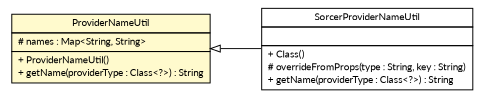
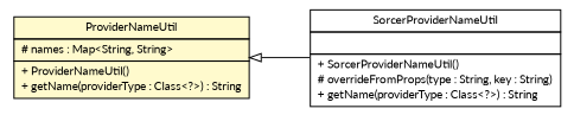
  digraph {
    nodesep=0.25
    ranksep=0.5
    rankdir=LR
    fontname=Lato
    node [fontcolor=black fontname=Lato fontsize=10.0 shape=plaintext]
-   n1 [label=<<table title="sorcer.util.SorcerProviderNameUtil" border="0" cellborder="1" cellspacing="0" cellpadding="2" port="p" href="./SorcerProviderNameUtil.html"> 		<tr><td><table border="0" cellspacing="0" cellpadding="1"> <tr><td align="center" balign="center"> SorcerProviderNameUtil </td></tr> 		</table></td></tr> 		<tr><td><table border="0" cellspacing="0" cellpadding="1"> <tr><td align="left" balign="left">  </td></tr> 		</table></td></tr> 		<tr><td><table border="0" cellspacing="0" cellpadding="1"> <tr><td align="left" balign="left"> + Class() </td></tr> <tr><td align="left" balign="left"> # overrideFromProps(type : String, key : String) </td></tr> <tr><td align="left" balign="left"> + getName(providerType : Class&lt;?&gt;) : String </td></tr> 		</table></td></tr> 		</table>>]
+   n1 [label=<<table title="sorcer.util.SorcerProviderNameUtil" border="0" cellborder="1" cellspacing="0" cellpadding="2" port="p" href="./SorcerProviderNameUtil.html"> 		<tr><td><table border="0" cellspacing="0" cellpadding="1"> <tr><td align="center" balign="center"> SorcerProviderNameUtil </td></tr> 		</table></td></tr> 		<tr><td><table border="0" cellspacing="0" cellpadding="1"> <tr><td align="left" balign="left">  </td></tr> 		</table></td></tr> 		<tr><td><table border="0" cellspacing="0" cellpadding="1"> <tr><td align="left" balign="left"> + SorcerProviderNameUtil() </td></tr> <tr><td align="left" balign="left"> # overrideFromProps(type : String, key : String) </td></tr> <tr><td align="left" balign="left"> + getName(providerType : Class&lt;?&gt;) : String </td></tr> 		</table></td></tr> 		</table>>]
    n2 [label=<<table title="sorcer.util.ProviderNameUtil" border="0" cellborder="1" cellspacing="0" cellpadding="2" port="p" bgcolor="lemonChiffon" href="./ProviderNameUtil.html"> 		<tr><td><table border="0" cellspacing="0" cellpadding="1"> <tr><td align="center" balign="center"> ProviderNameUtil </td></tr> 		</table></td></tr> 		<tr><td><table border="0" cellspacing="0" cellpadding="1"> <tr><td align="left" balign="left"> # names : Map&lt;String, String&gt; </td></tr> 		</table></td></tr> 		<tr><td><table border="0" cellspacing="0" cellpadding="1"> <tr><td align="left" balign="left"> + ProviderNameUtil() </td></tr> <tr><td align="left" balign="left"> + getName(providerType : Class&lt;?&gt;) : String </td></tr> 		</table></td></tr> 		</table>>]
    n2 -> n1 [arrowtail=empty dir=back fontname=Lato fontsize=10 headport=p labelfontname=Helvetica labelfontsize=10 tailport=p]
  }
